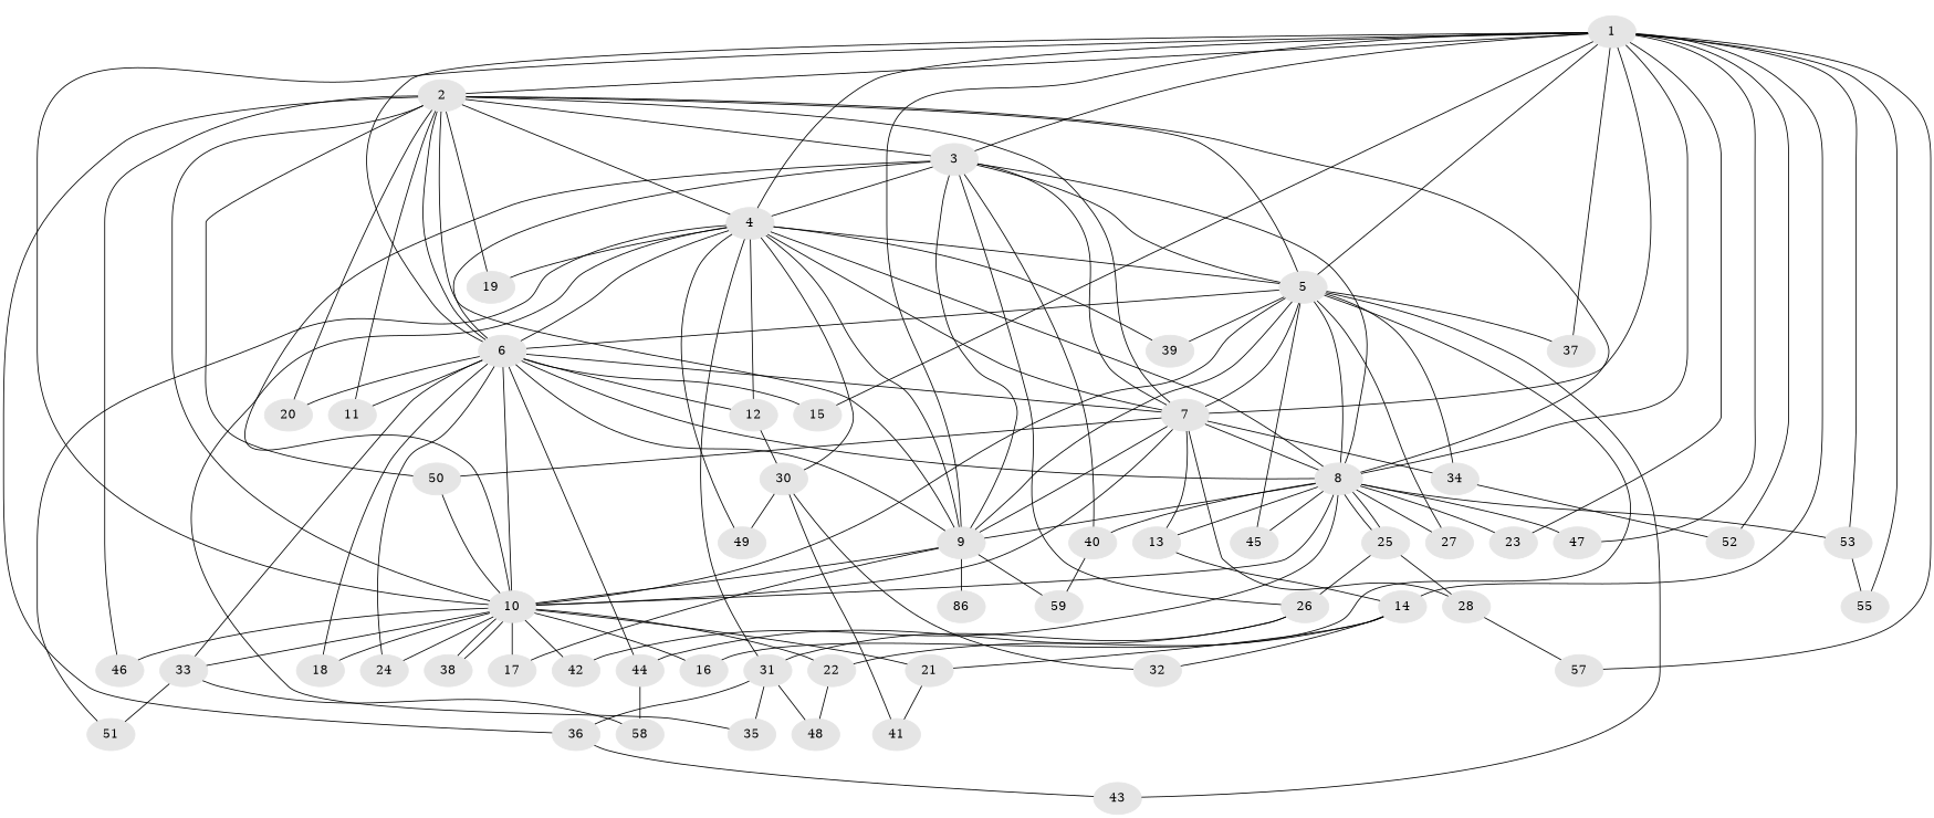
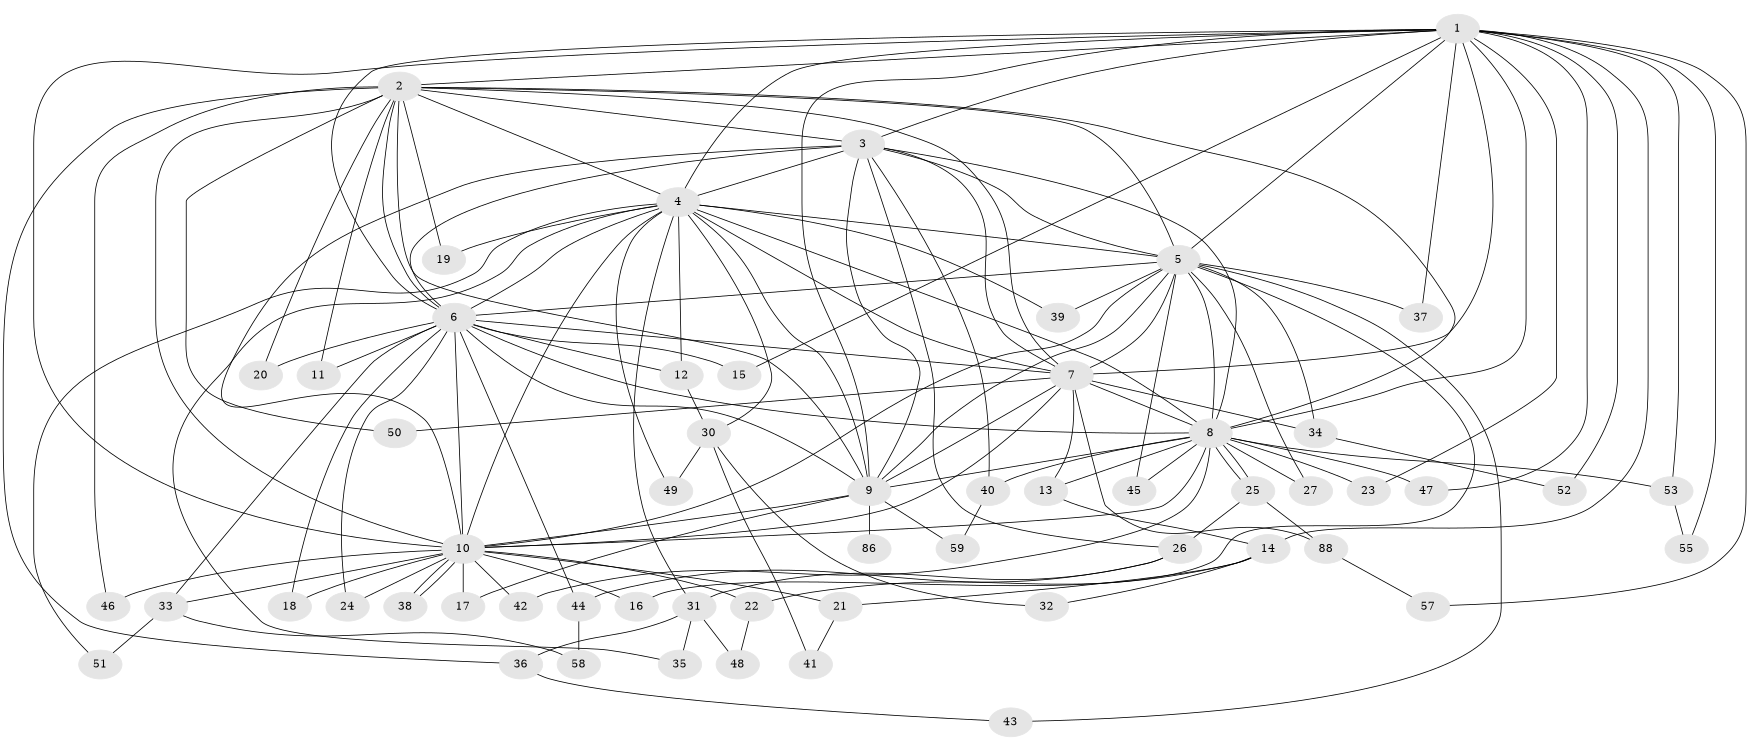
  graph {
    node [color=gray90 style=filled]
    1
    2
    3
    4
    5
    6
    7
    8
    9
    10
    14
    15
    23
    37
    47
    52
    53
    55
    57
    11
    19
    20
    36
    46
    50
    26
    40
    12
    30
    31
    35
    39
    49
    51
    16
    27
    34
    43
    45
    18
    24
    33
    44
    13
-   28
+   28 [label=88]
    25
    42
    17
    n49 [label=86]
    59
    21
    22
    38
    32
    41
    48
    58
    1 -- 2
    1 -- 3
    1 -- 4
    1 -- 5
    1 -- 6
    1 -- 7
    1 -- 8
    1 -- 9
    1 -- 10
    1 -- 14
    1 -- 15
    1 -- 23
    1 -- 37
    1 -- 47
    1 -- 52
    1 -- 53
    1 -- 55
    1 -- 57
    2 -- 3
    2 -- 4
    2 -- 5
    2 -- 6
    2 -- 7
    2 -- 8
    2 -- 9
    2 -- 10
    2 -- 11
    2 -- 19
    2 -- 20
    2 -- 36
    2 -- 46
    2 -- 50
    3 -- 4
    3 -- 5
    3 -- 6
    3 -- 7
    3 -- 8
    3 -- 9
    3 -- 10
    3 -- 26
    3 -- 40
    4 -- 5
    4 -- 6
    4 -- 7
    4 -- 8
    4 -- 9
-   50 -- 10
+   4 -- 10
    4 -- 19
    4 -- 12
    4 -- 30
    4 -- 31
    4 -- 35
    4 -- 39
    4 -- 49
    4 -- 51
    5 -- 6
    5 -- 7
    5 -- 8
    5 -- 9
    5 -- 10
    5 -- 37
    5 -- 39
    5 -- 16
    5 -- 27
    5 -- 34
    5 -- 43
    5 -- 45
    6 -- 7
    6 -- 8
    6 -- 9
    6 -- 10
    6 -- 15
    6 -- 11
    6 -- 20
    6 -- 12
    6 -- 18
    6 -- 24
    6 -- 33
    6 -- 44
    7 -- 8
    7 -- 9
    7 -- 10
    7 -- 50
    7 -- 34
    7 -- 13
    7 -- 28
    8 -- 9
    8 -- 10
    8 -- 23
    8 -- 47
    8 -- 53
    8 -- 40
    8 -- 27
    8 -- 45
    8 -- 13
    8 -- 25
    8 -- 25
    8 -- 42
    9 -- 10
    9 -- 17
    9 -- n49
    9 -- 59
    10 -- 46
    10 -- 16
    10 -- 18
    10 -- 24
    10 -- 33
    10 -- 42
    10 -- 17
    10 -- 21
    10 -- 22
    10 -- 38
    10 -- 38
    14 -- 21
    14 -- 22
    14 -- 32
    53 -- 55
    36 -- 43
    26 -- 31
    26 -- 44
    40 -- 59
    12 -- 30
    30 -- 49
    30 -- 32
    30 -- 41
    31 -- 36
    31 -- 35
    31 -- 48
    34 -- 52
    33 -- 51
    33 -- 58
    44 -- 58
    13 -- 14
    28 -- 57
    25 -- 26
    25 -- 28
    21 -- 41
    22 -- 48
  }
